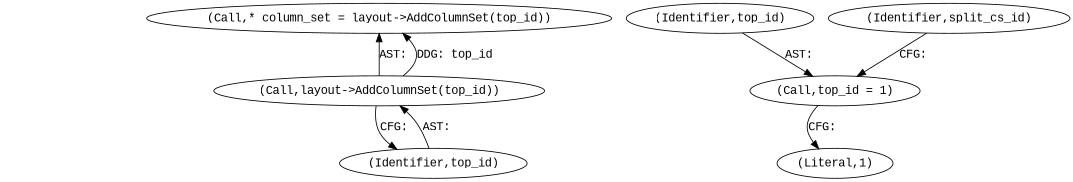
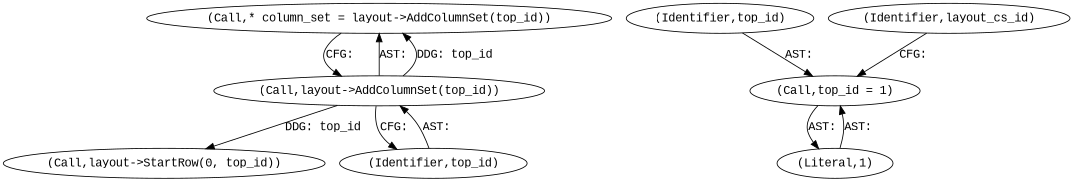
  digraph {
    fontname="Liberation Mono"
    node [fontname="Liberation Mono"]
    edge [fontname="Liberation Mono"]
    n1 [label="(Call,* column_set = layout->AddColumnSet(top_id))"]
    n2 [label="(Call,layout->AddColumnSet(top_id))"]
+   n3 [label="(Call,layout->StartRow(0, top_id))"]
    n4 [label="(Identifier,top_id)"]
    n5 [label="(Call,top_id = 1)"]
    n6 [label="(Literal,1)"]
    n7 [label="(Identifier,top_id)"]
-   n8 [label="(Identifier,split_cs_id)"]
+   n8 [label="(Identifier,layout_cs_id)"]
+   n1 -> n2 [label="CFG: "]
    n2 -> n1 [label="AST: "]
    n2 -> n1 [label="DDG: top_id"]
+   n2 -> n3 [label="DDG: top_id"]
    n2 -> n4 [label="CFG: "]
    n4 -> n2 [label="AST: "]
-   n5 -> n6 [label="CFG: "]
+   n5 -> n6 [label="AST: "]
+   n6 -> n5 [label="AST: "]
    n7 -> n5 [label="AST: "]
    n8 -> n5 [label="CFG: "]
  }
